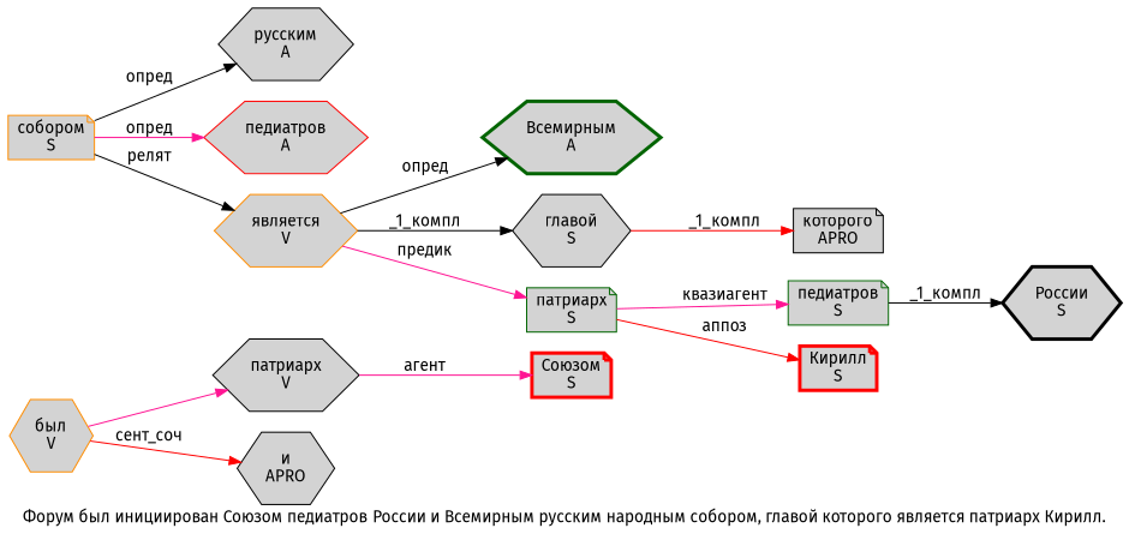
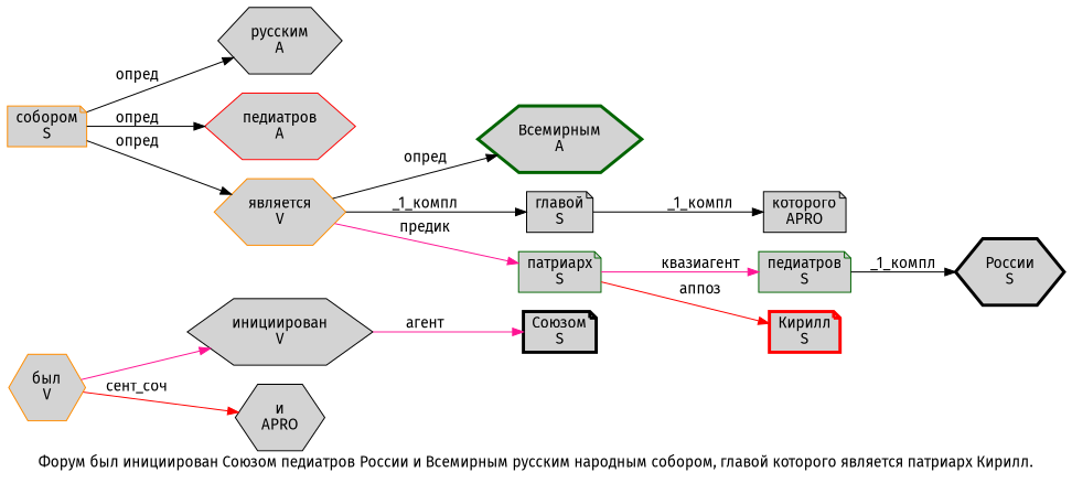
  digraph {
    fontname="Fira Sans"
    label="Форум был инициирован Союзом педиатров России и Всемирным русским народным собором, главой которого является патриарх Кирилл."
    rankdir=LR
    node [color=black fillcolor=lightgray fontname="Fira Sans" penwidth=1 shape=hexagon style=filled]
    edge [color=black fontname="Fira Sans"]
    n1 [color=darkorange label="был\nV"]
-   n2 [label="патриарх\nV"]
+   n2 [label="инициирован\nV"]
    n3 [label="и\nAPRO"]
-   n4 [color=red label="Союзом\nS" penwidth=3 shape=note]
+   n4 [label="Союзом\nS" penwidth=3 shape=note]
    n5 [color=darkgreen label="педиатров\nS" shape=note]
    n6 [label="России\nS" penwidth=3]
    n7 [color=darkgreen label="Всемирным\nA" penwidth=3]
    n8 [label="русским\nA"]
    n9 [color=red label="педиатров\nA"]
    n10 [color=darkorange label="собором\nS" shape=note]
    n11 [color=darkorange label="является\nV"]
-   n12 [label="главой\nS"]
+   n12 [label="главой\nS" shape=note]
    n13 [color=darkgreen label="патриарх\nS" shape=note]
    n14 [label="которого\nAPRO" shape=note]
    n15 [color=red label="Кирилл\nS" penwidth=3 shape=note]
    n1 -> n2 [color=deeppink]
    n1 -> n3 [color=red label="сент_соч"]
    n2 -> n4 [color=deeppink label="агент"]
    n5 -> n6 [label="_1_компл"]
    n10 -> n8 [label="опред"]
-   n10 -> n9 [color=deeppink label="опред"]
-   n10 -> n11 [label="релят"]
+   n10 -> n9 [label="опред"]
+   n10 -> n11 [label="опред"]
    n11 -> n7 [label="опред"]
    n11 -> n12 [label="_1_компл"]
    n11 -> n13 [color=deeppink label="предик"]
-   n12 -> n14 [color=red label="_1_компл"]
+   n12 -> n14 [label="_1_компл"]
    n13 -> n5 [color=deeppink label="квазиагент"]
    n13 -> n15 [color=red label="аппоз"]
  }
